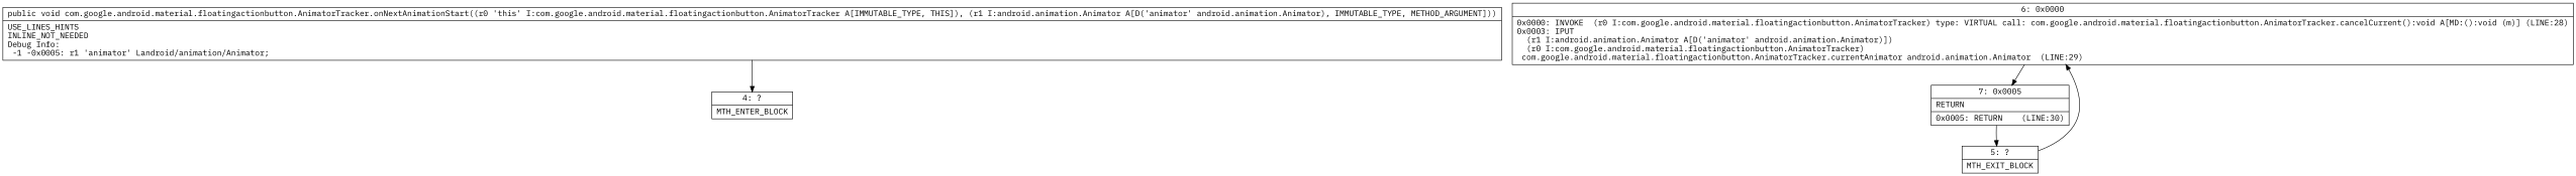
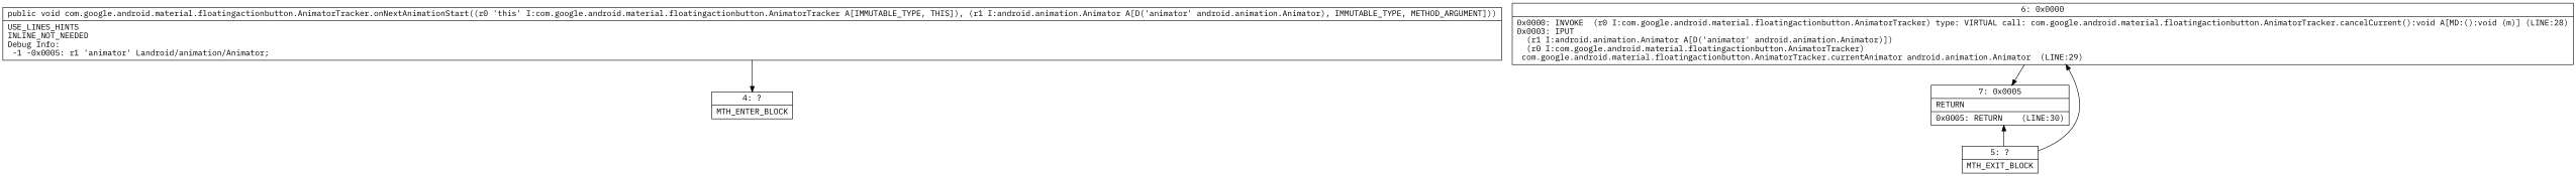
  digraph {
    fontname="IBM Plex Mono"
    node [fontname="IBM Plex Mono" shape=record]
    edge [fontname="IBM Plex Mono"]
    n1 [label="{4\:\ ?|MTH_ENTER_BLOCK\l}"]
    n2 [label="{6\:\ 0x0000|0x0000: INVOKE  (r0 I:com.google.android.material.floatingactionbutton.AnimatorTracker) type: VIRTUAL call: com.google.android.material.floatingactionbutton.AnimatorTracker.cancelCurrent():void A[MD:():void (m)] (LINE:28)\l0x0003: IPUT  \l  (r1 I:android.animation.Animator A[D('animator' android.animation.Animator)])\l  (r0 I:com.google.android.material.floatingactionbutton.AnimatorTracker)\l com.google.android.material.floatingactionbutton.AnimatorTracker.currentAnimator android.animation.Animator  (LINE:29)\l}"]
    n3 [label="{7\:\ 0x0005|RETURN\l|0x0005: RETURN    (LINE:30)\l}"]
    n4 [label="{5\:\ ?|MTH_EXIT_BLOCK\l}"]
    n5 [label="{public void com.google.android.material.floatingactionbutton.AnimatorTracker.onNextAnimationStart((r0 'this' I:com.google.android.material.floatingactionbutton.AnimatorTracker A[IMMUTABLE_TYPE, THIS]), (r1 I:android.animation.Animator A[D('animator' android.animation.Animator), IMMUTABLE_TYPE, METHOD_ARGUMENT]))  | USE_LINES_HINTS\lINLINE_NOT_NEEDED\lDebug Info:\l  \-1 \-0x0005: r1 'animator' Landroid\/animation\/Animator;\l}"]
    n2 -> n3
-   n3 -> n4
+   n4 -> n3
    n4 -> n2
    n5 -> n1
  }
